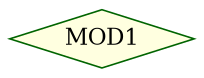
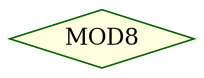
  graph {
-   MOD1 [color=darkgreen shape=diamond style=filled fillcolor=lightyellow]
+   MOD1 [color=darkgreen shape=diamond style=filled fillcolor=lightyellow label=MOD8]
  }
